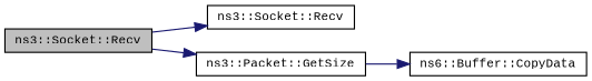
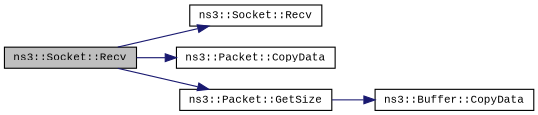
  digraph {
    fontname="Liberation Mono"
    rankdir=LR
    node [color=black fillcolor=white fontname="Liberation Mono" fontsize=10 shape=record style=filled]
    edge [color=midnightblue fontname="Liberation Mono" fontsize=10 labelfontname=Helvetica labelfontsize=10 style=solid]
    n1 [fillcolor=grey75 fontcolor=black height=0.2 label="ns3::Socket::Recv" width=0.4]
    n2 [height=0.2 label="ns3::Socket::Recv" width=0.4]
+   n3 [height=0.2 label="ns3::Packet::CopyData" width=0.4]
    n4 [height=0.2 label="ns3::Packet::GetSize" width=0.4]
-   n5 [height=0.2 label="ns6::Buffer::CopyData" width=0.4]
+   n5 [height=0.2 label="ns3::Buffer::CopyData" width=0.4]
    n1 -> n2
+   n1 -> n3
    n1 -> n4
    n4 -> n5
  }
